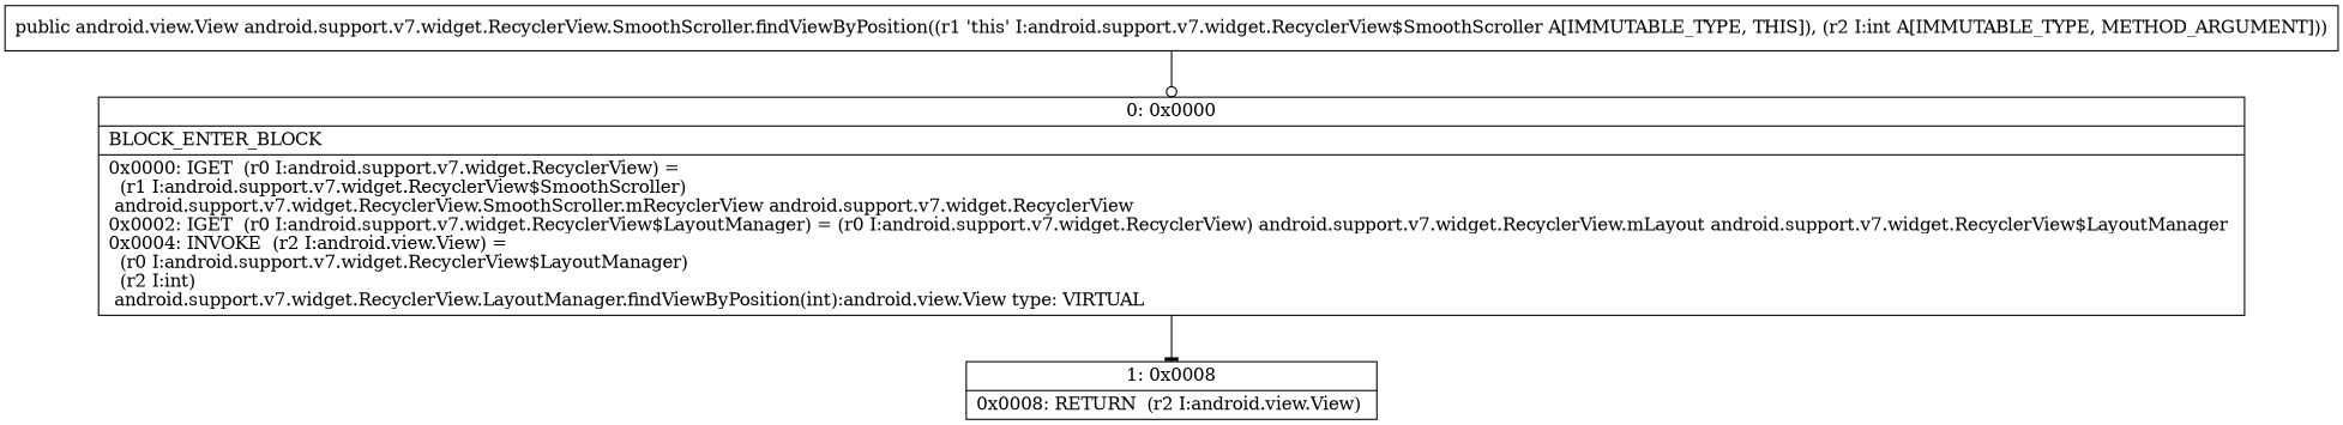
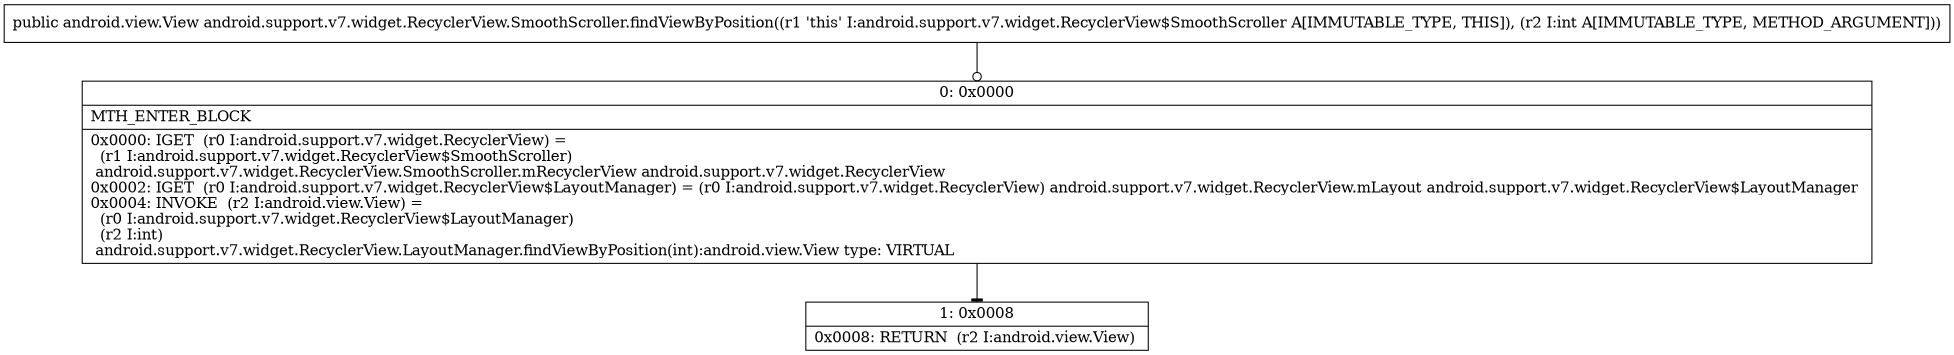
  digraph {
    node [shape=record]
-   n1 [label="{0\:\ 0x0000|BLOCK_ENTER_BLOCK\l|0x0000: IGET  (r0 I:android.support.v7.widget.RecyclerView) = \l  (r1 I:android.support.v7.widget.RecyclerView$SmoothScroller)\l android.support.v7.widget.RecyclerView.SmoothScroller.mRecyclerView android.support.v7.widget.RecyclerView \l0x0002: IGET  (r0 I:android.support.v7.widget.RecyclerView$LayoutManager) = (r0 I:android.support.v7.widget.RecyclerView) android.support.v7.widget.RecyclerView.mLayout android.support.v7.widget.RecyclerView$LayoutManager \l0x0004: INVOKE  (r2 I:android.view.View) = \l  (r0 I:android.support.v7.widget.RecyclerView$LayoutManager)\l  (r2 I:int)\l android.support.v7.widget.RecyclerView.LayoutManager.findViewByPosition(int):android.view.View type: VIRTUAL \l}"]
+   n1 [label="{0\:\ 0x0000|MTH_ENTER_BLOCK\l|0x0000: IGET  (r0 I:android.support.v7.widget.RecyclerView) = \l  (r1 I:android.support.v7.widget.RecyclerView$SmoothScroller)\l android.support.v7.widget.RecyclerView.SmoothScroller.mRecyclerView android.support.v7.widget.RecyclerView \l0x0002: IGET  (r0 I:android.support.v7.widget.RecyclerView$LayoutManager) = (r0 I:android.support.v7.widget.RecyclerView) android.support.v7.widget.RecyclerView.mLayout android.support.v7.widget.RecyclerView$LayoutManager \l0x0004: INVOKE  (r2 I:android.view.View) = \l  (r0 I:android.support.v7.widget.RecyclerView$LayoutManager)\l  (r2 I:int)\l android.support.v7.widget.RecyclerView.LayoutManager.findViewByPosition(int):android.view.View type: VIRTUAL \l}"]
    n2 [label="{1\:\ 0x0008|0x0008: RETURN  (r2 I:android.view.View) \l}"]
    n3 [label="{public android.view.View android.support.v7.widget.RecyclerView.SmoothScroller.findViewByPosition((r1 'this' I:android.support.v7.widget.RecyclerView$SmoothScroller A[IMMUTABLE_TYPE, THIS]), (r2 I:int A[IMMUTABLE_TYPE, METHOD_ARGUMENT])) }"]
    n1 -> n2 [arrowhead=tee]
    n3 -> n1 [arrowhead=odot]
  }
